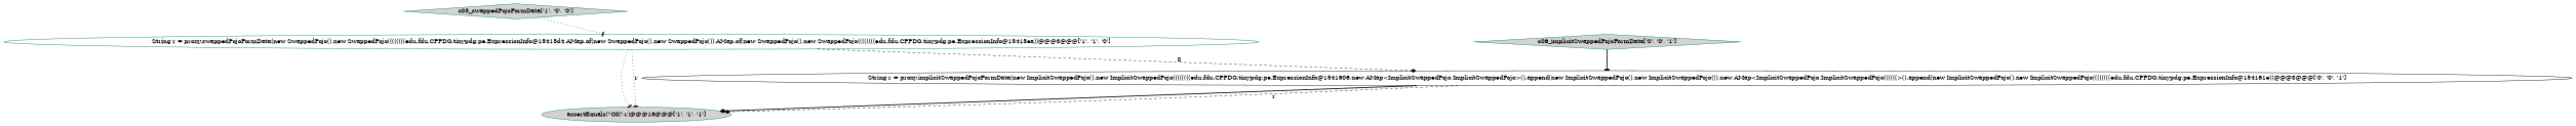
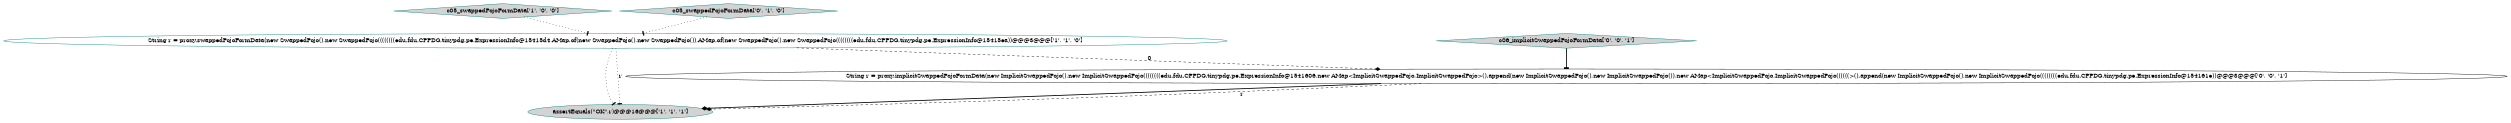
  digraph {
    node [fillcolor=lightgray shape=diamond style=filled color=teal]
    edge [style=dotted arrowhead=tee]
    n1 [label="c05_swappedPojoFormData['1', '0', '0']"]
    n2 [fillcolor=white label="String r = proxy.swappedPojoFormData(new SwappedPojo(),new SwappedPojo((((((((edu.fdu.CPPDG.tinypdg.pe.ExpressionInfo@15415d4,AMap.of(new SwappedPojo(),new SwappedPojo()),AMap.of(new SwappedPojo(),new SwappedPojo((((((((edu.fdu.CPPDG.tinypdg.pe.ExpressionInfo@15415ea))@@@3@@@['1', '1', '0']" shape=ellipse]
    n3 [label="c06_implicitSwappedPojoFormData['0', '0', '1']"]
    n4 [fillcolor=white label="String r = proxy.implicitSwappedPojoFormData(new ImplicitSwappedPojo(),new ImplicitSwappedPojo((((((((edu.fdu.CPPDG.tinypdg.pe.ExpressionInfo@1541606,new AMap<ImplicitSwappedPojo,ImplicitSwappedPojo>().append(new ImplicitSwappedPojo(),new ImplicitSwappedPojo()),new AMap<ImplicitSwappedPojo,ImplicitSwappedPojo((((((>().append(new ImplicitSwappedPojo(),new ImplicitSwappedPojo((((((((edu.fdu.CPPDG.tinypdg.pe.ExpressionInfo@154161e))@@@3@@@['0', '0', '1']" shape=ellipse color=black]
    n5 [label="assertEquals(\"OK\",r)@@@16@@@['1', '1', '1']" shape=ellipse]
+   n6 [label="c05_swappedPojoFormData['0', '1', '0']"]
    n1 -> n2
    n2 -> n4 [label=0 style=dashed arrowhead=diamond]
    n2 -> n5
    n2 -> n5 [label=r]
    n3 -> n4 [style=bold]
    n4 -> n5 [style=bold arrowhead=diamond]
    n4 -> n5 [label=r style=dashed arrowhead=diamond]
+   n6 -> n2
  }
